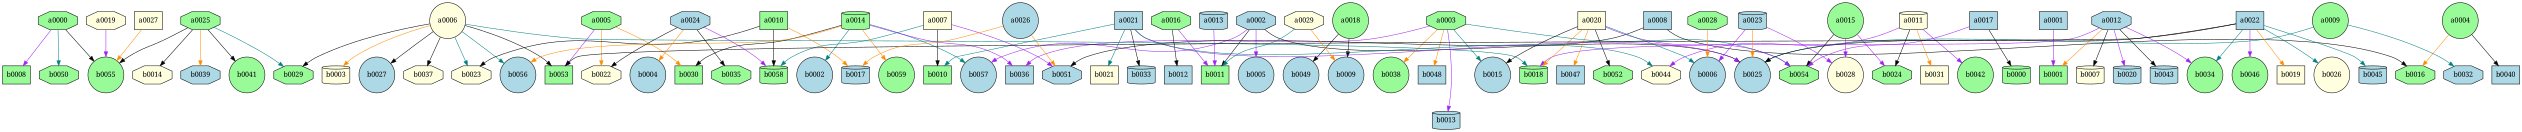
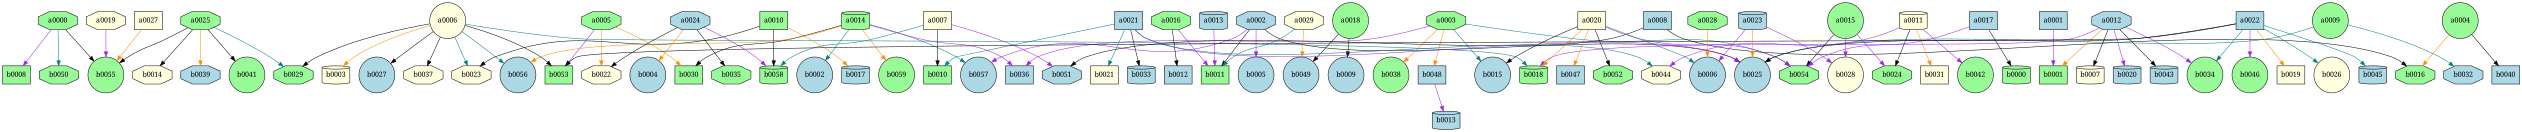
  digraph {
    fontname="Noto Serif"
    node [fillcolor=lightblue fontname="Noto Serif" shape=octagon style=filled]
    edge [color=black fontname="Noto Serif"]
    a0000 [fillcolor=palegreen]
    b0008 [fillcolor=palegreen shape=box]
    b0050 [fillcolor=palegreen]
    b0055 [fillcolor=palegreen shape=circle]
    a0001 [shape=box]
    b0001 [fillcolor=palegreen shape=box]
    b0005 [shape=circle]
    a0002
    b0011 [fillcolor=palegreen shape=box]
    b0025 [shape=circle]
    b0057 [shape=circle]
    a0003 [fillcolor=palegreen]
    b0013 [shape=cylinder]
    b0015 [shape=circle]
    b0036 [shape=box]
    b0038 [fillcolor=palegreen shape=circle]
    b0048 [shape=box]
    b0054 [fillcolor=palegreen]
    a0004 [fillcolor=palegreen shape=circle]
    b0016 [fillcolor=palegreen]
    b0040 [shape=box]
    a0005 [fillcolor=palegreen]
    b0022 [fillcolor=lightyellow]
    b0030 [fillcolor=palegreen shape=box]
    b0053 [fillcolor=palegreen shape=box]
    a0006 [fillcolor=lightyellow shape=circle]
    b0003 [fillcolor=lightyellow shape=cylinder]
    b0018 [fillcolor=palegreen shape=cylinder]
    b0023 [fillcolor=lightyellow]
    b0027 [shape=circle]
    b0029 [fillcolor=palegreen]
    b0037 [fillcolor=lightyellow]
    b0056 [shape=circle]
    a0007 [fillcolor=lightyellow shape=box]
    b0010 [fillcolor=palegreen shape=box]
    b0051
    b0058 [fillcolor=palegreen shape=cylinder]
    a0008 [shape=box]
    a0009 [fillcolor=palegreen shape=circle]
    b0032
    a0010 [fillcolor=palegreen shape=box]
    b0017 [shape=cylinder]
    a0011 [fillcolor=lightyellow shape=cylinder]
    b0024 [fillcolor=palegreen]
    b0031 [fillcolor=lightyellow shape=box]
    b0042 [fillcolor=palegreen shape=circle]
    b0044 [fillcolor=lightyellow]
    a0012
    b0007 [fillcolor=lightyellow shape=cylinder]
    b0020 [shape=cylinder]
    b0034 [fillcolor=palegreen shape=circle]
    b0043 [shape=cylinder]
    a0013 [shape=cylinder]
    a0014 [fillcolor=palegreen shape=cylinder]
    b0002 [shape=circle]
    b0059 [fillcolor=palegreen shape=circle]
    a0015 [fillcolor=palegreen shape=circle]
    b0028 [fillcolor=lightyellow shape=circle]
    a0016 [fillcolor=palegreen]
    b0012 [shape=box]
    a0017 [shape=box]
    b0000 [fillcolor=palegreen shape=cylinder]
    a0018 [fillcolor=palegreen shape=circle]
    b0009 [shape=circle]
    b0049 [shape=circle]
    a0019 [fillcolor=lightyellow]
    a0020 [fillcolor=lightyellow shape=box]
    b0006 [shape=circle]
    b0047 [shape=box]
    b0052 [fillcolor=palegreen]
    a0021 [shape=box]
    b0021 [fillcolor=lightyellow shape=box]
    b0033 [shape=cylinder]
    a0022 [shape=box]
    b0019 [fillcolor=lightyellow shape=box]
    b0026 [fillcolor=lightyellow shape=circle]
    b0045 [shape=cylinder]
    b0046 [fillcolor=palegreen shape=circle]
    a0023 [shape=cylinder]
    a0024
    b0004 [shape=circle]
    b0035 [fillcolor=palegreen]
    a0025 [fillcolor=palegreen]
    b0014 [fillcolor=lightyellow]
    b0039
    b0041 [fillcolor=palegreen shape=circle]
-   a0026 [shape=circle]
    a0027 [fillcolor=lightyellow shape=box]
    a0028 [fillcolor=palegreen]
    a0029 [fillcolor=lightyellow]
    a0000 -> b0008 [color=purple]
    a0000 -> b0050 [color=teal]
    a0000 -> b0055
    a0001 -> b0001 [color=purple]
    a0002 -> b0005 [color=purple]
    a0002 -> b0011
    a0002 -> b0025
    a0002 -> b0057 [color=purple]
-   a0003 -> b0013 [color=purple]
+   b0048 -> b0013 [color=purple]
    a0003 -> b0015 [color=teal]
    a0003 -> b0036 [color=purple]
    a0003 -> b0038 [color=darkorange]
    a0003 -> b0048 [color=darkorange]
    a0003 -> b0054 [color=teal]
    a0004 -> b0016 [color=darkorange]
    a0004 -> b0040
    a0005 -> b0022 [color=darkorange]
    a0005 -> b0030 [color=darkorange]
    a0005 -> b0053 [color=purple]
    a0006 -> b0053
    a0006 -> b0003 [color=darkorange]
    a0006 -> b0018 [color=teal]
    a0006 -> b0023 [color=teal]
    a0006 -> b0027
    a0006 -> b0029
    a0006 -> b0037
    a0006 -> b0056 [color=teal]
    a0007 -> b0010
    a0007 -> b0051 [color=purple]
    a0007 -> b0058 [color=teal]
    a0008 -> b0016
    a0008 -> b0051
    a0009 -> b0025 [color=teal]
    a0009 -> b0032 [color=teal]
    a0010 -> b0023
    a0010 -> b0058
    a0010 -> b0017 [color=darkorange]
    a0011 -> b0024
    a0011 -> b0031 [color=darkorange]
    a0011 -> b0042 [color=purple]
    a0011 -> b0044 [color=purple]
    a0012 -> b0001 [color=darkorange]
    a0012 -> b0018 [color=purple]
    a0012 -> b0007
    a0012 -> b0020 [color=purple]
    a0012 -> b0034 [color=purple]
    a0012 -> b0043
    a0013 -> b0011 [color=purple]
    a0014 -> b0057 [color=teal]
    a0014 -> b0036 [color=purple]
    a0014 -> b0030
    a0014 -> b0056 [color=darkorange]
    a0014 -> b0002 [color=teal]
    a0014 -> b0059 [color=darkorange]
    a0015 -> b0054
    a0015 -> b0024 [color=purple]
    a0015 -> b0028 [color=purple]
    a0016 -> b0011 [color=purple]
    a0016 -> b0012
    a0017 -> b0054 [color=purple]
    a0017 -> b0000
    a0018 -> b0009
    a0018 -> b0049
    a0019 -> b0055 [color=purple]
    a0020 -> b0015
    a0020 -> b0054 [color=purple]
    a0020 -> b0018 [color=darkorange]
    a0020 -> b0006 [color=teal]
    a0020 -> b0047 [color=darkorange]
    a0020 -> b0052
    a0021 -> b0025 [color=purple]
    a0021 -> b0010 [color=teal]
    a0021 -> b0044 [color=teal]
    a0021 -> b0021 [color=teal]
    a0021 -> b0033
    a0022 -> b0025
    a0022 -> b0053
    a0022 -> b0034 [color=teal]
    a0022 -> b0019 [color=darkorange]
    a0022 -> b0026 [color=teal]
    a0022 -> b0045 [color=teal]
    a0022 -> b0046 [color=purple]
    a0023 -> b0025 [color=darkorange]
    a0023 -> b0028 [color=purple]
    a0023 -> b0006 [color=purple]
    a0024 -> b0022
    a0024 -> b0058 [color=purple]
    a0024 -> b0004 [color=darkorange]
    a0024 -> b0035
    a0025 -> b0055
    a0025 -> b0029 [color=teal]
    a0025 -> b0014
    a0025 -> b0039 [color=darkorange]
    a0025 -> b0041
-   a0026 -> b0051 [color=darkorange]
-   a0026 -> b0017 [color=darkorange]
    a0027 -> b0055 [color=darkorange]
    a0028 -> b0006 [color=darkorange]
    a0029 -> b0011 [color=teal]
-   a0029 -> b0009 [color=darkorange]
+   a0029 -> b0049 [color=darkorange]
  }
